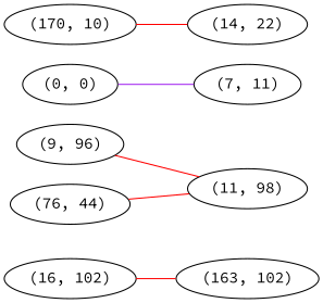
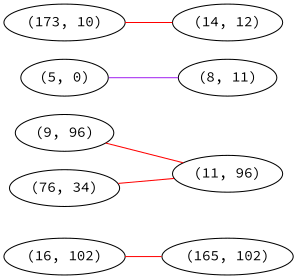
  graph {
    fontname="Source Code Pro"
    rankdir=LR
    node [fontname="Source Code Pro"]
    edge [color=red fontname="Source Code Pro" weight=1]
    "(16, 102)"
-   "(163, 102)"
+   "(163, 102)" [label="(165, 102)"]
    "(9, 96)"
-   "(11, 96)" [label="(11, 98)"]
-   "(0, 0)"
-   "(8, 11)" [label="(7, 11)"]
-   "(170, 10)"
-   "(14, 12)" [label="(14, 22)"]
-   "(76, 44)"
+   "(11, 96)"
+   "(0, 0)" [label="(5, 0)"]
+   "(8, 11)"
+   "(170, 10)" [label="(173, 10)"]
+   "(14, 12)"
+   "(76, 44)" [label="(76, 34)"]
    "(16, 102)" -- "(163, 102)"
    "(9, 96)" -- "(11, 96)"
    "(0, 0)" -- "(8, 11)" [color=purple weight=4]
    "(170, 10)" -- "(14, 12)"
    "(76, 44)" -- "(11, 96)"
  }
